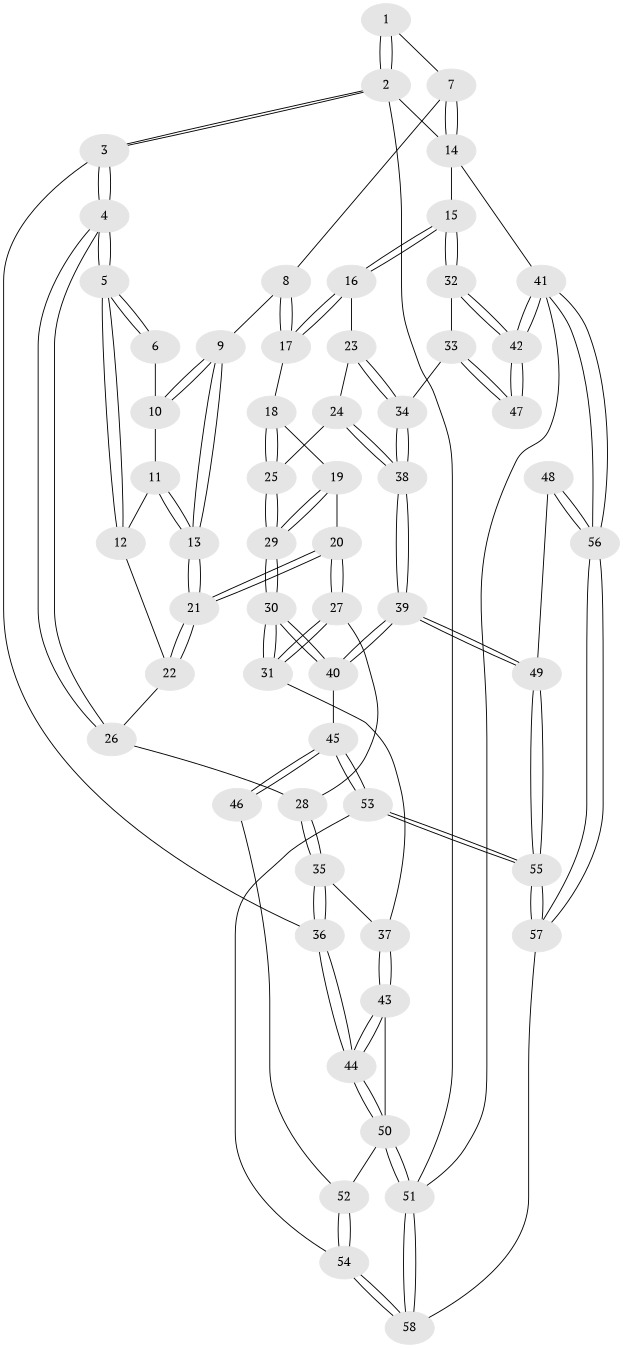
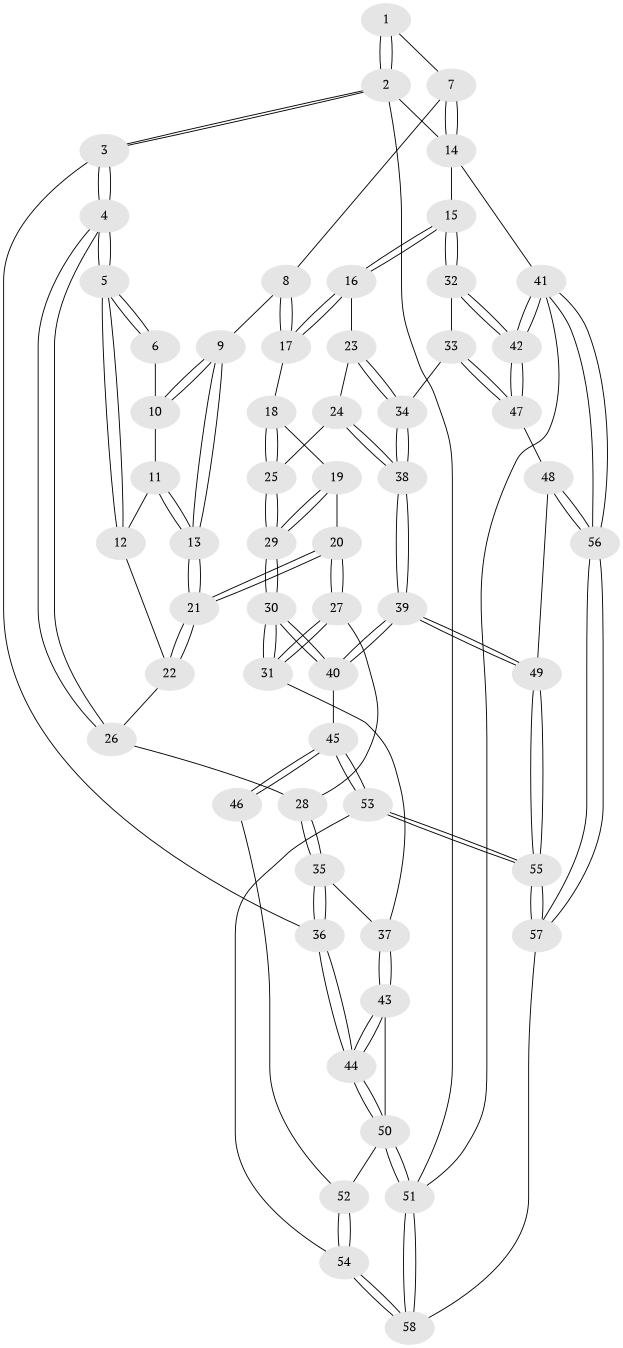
  graph {
    fontname="PT Serif"
    node [color=gray90 fontname="PT Serif" style=filled]
    edge [fontname="PT Serif"]
    1
    2
    7
    3
    14
    51
    8
    4
    36
    15
    41
    58
    5
    26
    44
    6
    12
    28
    10
    22
    11
    9
    17
    13
    18
    21
    16
    32
    42
    56
    23
    33
    24
    34
    19
    25
    20
    29
    27
    30
    31
    38
    39
    35
    37
    40
    45
    43
    47
    48
    50
    49
    55
    46
    53
    57
    52
    54
    1 -- 2
    1 -- 2
    1 -- 7
    2 -- 3
    2 -- 3
    2 -- 14
    2 -- 51
    7 -- 14
    7 -- 14
    7 -- 8
    3 -- 4
    3 -- 4
    3 -- 36
    14 -- 15
    14 -- 41
    51 -- 58
    51 -- 58
    8 -- 9
    8 -- 17
    8 -- 17
    4 -- 5
    4 -- 5
    4 -- 26
    4 -- 26
    36 -- 44
    36 -- 44
    15 -- 16
    15 -- 16
    15 -- 32
    15 -- 32
    41 -- 51
    41 -- 42
    41 -- 42
    41 -- 56
    41 -- 56
    5 -- 6
    5 -- 6
    5 -- 12
    5 -- 12
    26 -- 28
    44 -- 50
    44 -- 50
    6 -- 10
    12 -- 22
    28 -- 35
    28 -- 35
    10 -- 11
    22 -- 26
    11 -- 12
    11 -- 13
    11 -- 13
    9 -- 10
    9 -- 10
    9 -- 13
    9 -- 13
    17 -- 18
    13 -- 21
    13 -- 21
    18 -- 19
    18 -- 25
    18 -- 25
    21 -- 22
    21 -- 22
    16 -- 17
    16 -- 17
    16 -- 23
    32 -- 42
    32 -- 42
    32 -- 33
    42 -- 47
    42 -- 47
    56 -- 57
    56 -- 57
    23 -- 24
    23 -- 34
    23 -- 34
    33 -- 34
    33 -- 47
    33 -- 47
    24 -- 25
    24 -- 38
    24 -- 38
    34 -- 38
    34 -- 38
    19 -- 20
    19 -- 29
    19 -- 29
    25 -- 29
    25 -- 29
    20 -- 21
    20 -- 21
    20 -- 27
    20 -- 27
    29 -- 30
    29 -- 30
    27 -- 28
    27 -- 31
    27 -- 31
    30 -- 31
    30 -- 31
    30 -- 40
    30 -- 40
    31 -- 37
    38 -- 39
    38 -- 39
    39 -- 40
    39 -- 40
    39 -- 49
    39 -- 49
    35 -- 36
    35 -- 36
    35 -- 37
    37 -- 43
    37 -- 43
    40 -- 45
    45 -- 46
    45 -- 46
    45 -- 53
    45 -- 53
    43 -- 44
    43 -- 44
    43 -- 50
+   47 -- 48
    48 -- 56
    48 -- 56
    48 -- 49
    50 -- 51
    50 -- 51
    50 -- 52
    49 -- 55
    49 -- 55
    55 -- 57
    55 -- 57
    46 -- 52
    53 -- 55
    53 -- 55
    53 -- 54
    57 -- 58
    52 -- 54
    52 -- 54
    54 -- 58
    54 -- 58
  }
